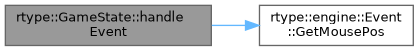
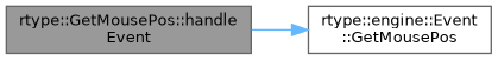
  digraph {
    rankdir=LR
    node [fontname=Helvetica fontsize=10 shape=box style=filled]
-   n1 [color=gray40 fillcolor=grey60 fontcolor=black height=0.2 label="rtype::GameState::handle\lEvent" width=0.4]
+   n1 [color=gray40 fillcolor=grey60 fontcolor=black height=0.2 label="rtype::GetMousePos::handle\lEvent" width=0.4]
    n2 [color=grey40 fillcolor=white height=0.2 label="rtype::engine::Event\l::GetMousePos" width=0.4]
    n1 -> n2 [color=steelblue1 fontname=Helvetica fontsize=10 labelfontname=Helvetica labelfontsize=10 style=solid]
  }
